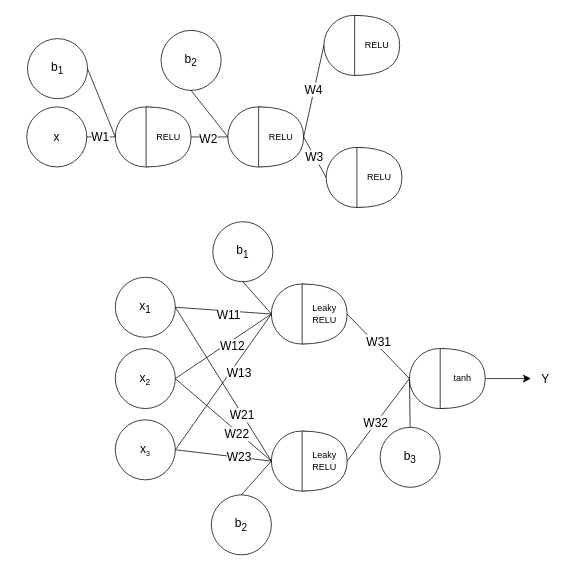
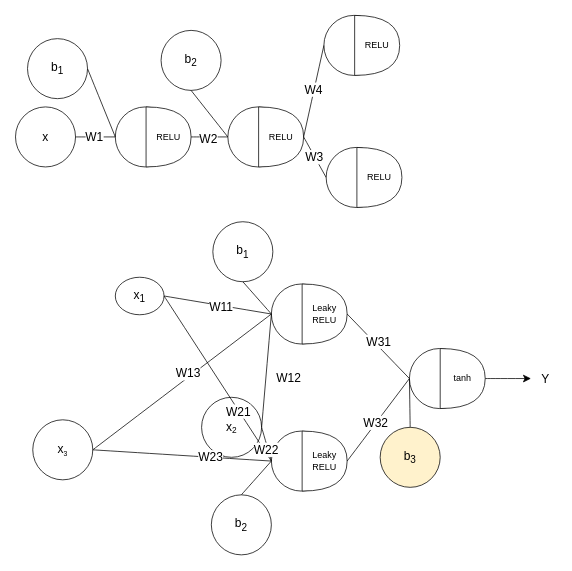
  <mxCell id="0" />
  <mxCell id="1" parent="0" />
- <mxCell id="2" value="&lt;font style=&quot;font-size: 16px;&quot;&gt;x&lt;sub&gt;1&lt;/sub&gt;&lt;/font&gt;" style="ellipse;whiteSpace=wrap;html=1;aspect=fixed;" vertex="1" parent="1"><mxGeometry x="153" y="369" width="80" height="80" as="geometry" /></mxCell>
- <mxCell id="3" value="&lt;font style=&quot;font-size: 16px;&quot;&gt;x&lt;/font&gt;&lt;font style=&quot;font-size: 13.333px;&quot;&gt;&lt;sub&gt;2&lt;/sub&gt;&lt;/font&gt;" style="ellipse;whiteSpace=wrap;html=1;aspect=fixed;" vertex="1" parent="1"><mxGeometry x="153" y="464" width="80" height="80" as="geometry" /></mxCell>
- <mxCell id="4" value="&lt;font style=&quot;font-size: 16px;&quot;&gt;x&lt;/font&gt;&lt;font style=&quot;font-size: 11.111px;&quot;&gt;&lt;sub&gt;3&lt;/sub&gt;&lt;/font&gt;" style="ellipse;whiteSpace=wrap;html=1;aspect=fixed;" vertex="1" parent="1"><mxGeometry x="153" y="559" width="80" height="80" as="geometry" /></mxCell>
+ <mxCell id="2" value="&lt;font style=&quot;font-size: 16px;&quot;&gt;x&lt;sub&gt;1&lt;/sub&gt;&lt;/font&gt;" style="ellipse;whiteSpace=wrap;html=1;aspect=fixed;" vertex="1" parent="1"><mxGeometry x="153" y="369" width="65" height="50" as="geometry" /></mxCell>
+ <mxCell id="3" value="&lt;font style=&quot;font-size: 16px;&quot;&gt;x&lt;/font&gt;&lt;font style=&quot;font-size: 13.333px;&quot;&gt;&lt;sub&gt;2&lt;/sub&gt;&lt;/font&gt;" style="ellipse;whiteSpace=wrap;html=1;aspect=fixed;" vertex="1" parent="1"><mxGeometry x="268" y="529" width="80" height="80" as="geometry" /></mxCell>
+ <mxCell id="4" value="&lt;font style=&quot;font-size: 16px;&quot;&gt;x&lt;/font&gt;&lt;font style=&quot;font-size: 11.111px;&quot;&gt;&lt;sub&gt;3&lt;/sub&gt;&lt;/font&gt;" style="ellipse;whiteSpace=wrap;html=1;aspect=fixed;" vertex="1" parent="1"><mxGeometry x="43" y="559" width="80" height="80" as="geometry" /></mxCell>
  <mxCell id="5" value="" style="ellipse;whiteSpace=wrap;html=1;aspect=fixed;align=left;" vertex="1" parent="1"><mxGeometry x="361" y="378" width="80" height="80" as="geometry" /></mxCell>
  <mxCell id="6" value="Leaky&lt;div&gt;RELU&lt;/div&gt;" style="shape=or;whiteSpace=wrap;html=1;" vertex="1" parent="1"><mxGeometry x="402" y="378" width="60" height="80" as="geometry" /></mxCell>
  <mxCell id="7" value="" style="endArrow=none;html=1;rounded=0;fontSize=12;startSize=8;endSize=8;curved=1;exitX=1;exitY=0.5;exitDx=0;exitDy=0;entryX=0;entryY=0.5;entryDx=0;entryDy=0;" edge="1" parent="1" source="2" target="5"><mxGeometry width="50" height="50" relative="1" as="geometry"><mxPoint x="312" y="634" as="sourcePoint" /><mxPoint x="362" y="584" as="targetPoint" /></mxGeometry></mxCell>
  <mxCell id="8" value="&lt;font style=&quot;font-size: 16px;&quot;&gt;W11&lt;/font&gt;" style="edgeLabel;html=1;align=center;verticalAlign=middle;resizable=0;points=[];fontSize=12;" vertex="1" connectable="0" parent="7"><mxGeometry x="-0.269" y="-2" relative="1" as="geometry"><mxPoint x="24" y="4" as="offset" /></mxGeometry></mxCell>
  <mxCell id="9" value="" style="endArrow=none;html=1;rounded=0;fontSize=12;startSize=8;endSize=8;curved=1;exitX=1;exitY=0.5;exitDx=0;exitDy=0;entryX=0;entryY=0.5;entryDx=0;entryDy=0;" edge="1" parent="1" source="3" target="5"><mxGeometry width="50" height="50" relative="1" as="geometry"><mxPoint x="312" y="634" as="sourcePoint" /><mxPoint x="362" y="584" as="targetPoint" /></mxGeometry></mxCell>
  <mxCell id="10" value="&lt;font style=&quot;font-size: 16px;&quot;&gt;W12&lt;/font&gt;" style="edgeLabel;html=1;align=center;verticalAlign=middle;resizable=0;points=[];fontSize=12;" vertex="1" connectable="0" parent="9"><mxGeometry x="-0.302" y="-1" relative="1" as="geometry"><mxPoint x="30" y="-14" as="offset" /></mxGeometry></mxCell>
  <mxCell id="11" value="" style="endArrow=none;html=1;rounded=0;fontSize=12;startSize=8;endSize=8;curved=1;exitX=1;exitY=0.5;exitDx=0;exitDy=0;entryX=0;entryY=0.5;entryDx=0;entryDy=0;" edge="1" parent="1" source="4" target="5"><mxGeometry width="50" height="50" relative="1" as="geometry"><mxPoint x="312" y="634" as="sourcePoint" /><mxPoint x="362" y="584" as="targetPoint" /></mxGeometry></mxCell>
  <mxCell id="12" value="&lt;font style=&quot;font-size: 16px;&quot;&gt;W13&lt;/font&gt;" style="edgeLabel;html=1;align=center;verticalAlign=middle;resizable=0;points=[];fontSize=12;" vertex="1" connectable="0" parent="11"><mxGeometry x="-0.233" relative="1" as="geometry"><mxPoint x="35" y="-33" as="offset" /></mxGeometry></mxCell>
  <mxCell id="13" value="" style="ellipse;whiteSpace=wrap;html=1;aspect=fixed;align=left;" vertex="1" parent="1"><mxGeometry x="361" y="574" width="80" height="80" as="geometry" /></mxCell>
  <mxCell id="14" value="Leaky&lt;div&gt;RELU&lt;/div&gt;" style="shape=or;whiteSpace=wrap;html=1;" vertex="1" parent="1"><mxGeometry x="402" y="574" width="60" height="80" as="geometry" /></mxCell>
  <mxCell id="15" value="" style="endArrow=none;html=1;rounded=0;fontSize=12;startSize=8;endSize=8;curved=1;exitX=1;exitY=0.5;exitDx=0;exitDy=0;entryX=0;entryY=0.5;entryDx=0;entryDy=0;" edge="1" parent="1" source="2" target="13"><mxGeometry width="50" height="50" relative="1" as="geometry"><mxPoint x="334" y="625" as="sourcePoint" /><mxPoint x="384" y="575" as="targetPoint" /></mxGeometry></mxCell>
  <mxCell id="16" value="&lt;font style=&quot;font-size: 16px;&quot;&gt;W21&lt;/font&gt;" style="edgeLabel;html=1;align=center;verticalAlign=middle;resizable=0;points=[];fontSize=12;" vertex="1" connectable="0" parent="15"><mxGeometry x="0.39" y="-1" relative="1" as="geometry"><mxPoint as="offset" /></mxGeometry></mxCell>
  <mxCell id="17" value="" style="endArrow=none;html=1;rounded=0;fontSize=12;startSize=8;endSize=8;curved=1;exitX=1;exitY=0.5;exitDx=0;exitDy=0;entryX=0;entryY=0.5;entryDx=0;entryDy=0;" edge="1" parent="1" source="3" target="13"><mxGeometry width="50" height="50" relative="1" as="geometry"><mxPoint x="334" y="622" as="sourcePoint" /><mxPoint x="384" y="572" as="targetPoint" /></mxGeometry></mxCell>
  <mxCell id="18" value="&lt;font style=&quot;font-size: 16px;&quot;&gt;W22&lt;/font&gt;" style="edgeLabel;html=1;align=center;verticalAlign=middle;resizable=0;points=[];fontSize=12;" vertex="1" connectable="0" parent="17"><mxGeometry x="0.299" y="-3" relative="1" as="geometry"><mxPoint as="offset" /></mxGeometry></mxCell>
  <mxCell id="19" value="" style="endArrow=none;html=1;rounded=0;fontSize=12;startSize=8;endSize=8;curved=1;exitX=1;exitY=0.5;exitDx=0;exitDy=0;entryX=0;entryY=0.5;entryDx=0;entryDy=0;" edge="1" parent="1" source="4" target="13"><mxGeometry width="50" height="50" relative="1" as="geometry"><mxPoint x="334" y="619" as="sourcePoint" /><mxPoint x="384" y="569" as="targetPoint" /></mxGeometry></mxCell>
  <mxCell id="20" value="&lt;font style=&quot;font-size: 16px;&quot;&gt;W23&lt;/font&gt;" style="edgeLabel;html=1;align=center;verticalAlign=middle;resizable=0;points=[];fontSize=12;" vertex="1" connectable="0" parent="19"><mxGeometry x="0.313" relative="1" as="geometry"><mxPoint as="offset" /></mxGeometry></mxCell>
  <mxCell id="21" value="" style="ellipse;whiteSpace=wrap;html=1;aspect=fixed;align=left;" vertex="1" parent="1"><mxGeometry x="545" y="464" width="80" height="80" as="geometry" /></mxCell>
  <mxCell id="22" value="tanh" style="shape=or;whiteSpace=wrap;html=1;" vertex="1" parent="1"><mxGeometry x="586" y="464" width="60" height="80" as="geometry" /></mxCell>
  <mxCell id="23" value="" style="endArrow=none;html=1;rounded=0;fontSize=12;startSize=8;endSize=8;curved=1;exitX=1;exitY=0.5;exitDx=0;exitDy=0;exitPerimeter=0;entryX=0;entryY=0.5;entryDx=0;entryDy=0;" edge="1" parent="1" source="6" target="21"><mxGeometry width="50" height="50" relative="1" as="geometry"><mxPoint x="564" y="554" as="sourcePoint" /><mxPoint x="614" y="504" as="targetPoint" /></mxGeometry></mxCell>
  <mxCell id="24" value="&lt;font style=&quot;font-size: 16px;&quot;&gt;W31&lt;/font&gt;" style="edgeLabel;html=1;align=center;verticalAlign=middle;resizable=0;points=[];fontSize=12;" vertex="1" connectable="0" parent="23"><mxGeometry x="-0.078" y="4" relative="1" as="geometry"><mxPoint as="offset" /></mxGeometry></mxCell>
  <mxCell id="25" value="" style="endArrow=none;html=1;rounded=0;fontSize=12;startSize=8;endSize=8;curved=1;exitX=1;exitY=0.5;exitDx=0;exitDy=0;exitPerimeter=0;entryX=0;entryY=0.5;entryDx=0;entryDy=0;" edge="1" parent="1" source="14" target="21"><mxGeometry width="50" height="50" relative="1" as="geometry"><mxPoint x="500" y="551" as="sourcePoint" /><mxPoint x="550" y="501" as="targetPoint" /></mxGeometry></mxCell>
  <mxCell id="26" value="&lt;font style=&quot;font-size: 16px;&quot;&gt;W32&lt;/font&gt;" style="edgeLabel;html=1;align=center;verticalAlign=middle;resizable=0;points=[];fontSize=12;" vertex="1" connectable="0" parent="25"><mxGeometry x="-0.077" relative="1" as="geometry"><mxPoint x="-1" as="offset" /></mxGeometry></mxCell>
  <mxCell id="27" value="" style="endArrow=classic;html=1;rounded=0;fontSize=12;startSize=8;endSize=8;curved=1;exitX=1;exitY=0.5;exitDx=0;exitDy=0;exitPerimeter=0;" edge="1" parent="1" source="22"><mxGeometry width="50" height="50" relative="1" as="geometry"><mxPoint x="500" y="548" as="sourcePoint" /><mxPoint x="707" y="504" as="targetPoint" /></mxGeometry></mxCell>
  <mxCell id="28" value="Y" style="text;html=1;align=center;verticalAlign=middle;resizable=0;points=[];autosize=1;strokeColor=none;fillColor=none;fontSize=16;" vertex="1" parent="1"><mxGeometry x="711" y="488.5" width="29" height="31" as="geometry" /></mxCell>
- <mxCell id="29" value="&lt;span style=&quot;font-size: 16px;&quot;&gt;x&lt;/span&gt;" style="ellipse;whiteSpace=wrap;html=1;aspect=fixed;" vertex="1" parent="1"><mxGeometry x="35" y="142" width="80" height="80" as="geometry" /></mxCell>
+ <mxCell id="29" value="&lt;span style=&quot;font-size: 16px;&quot;&gt;x&lt;/span&gt;" style="ellipse;whiteSpace=wrap;html=1;aspect=fixed;" vertex="1" parent="1"><mxGeometry x="20" y="142" width="80" height="80" as="geometry" /></mxCell>
  <mxCell id="30" value="" style="ellipse;whiteSpace=wrap;html=1;aspect=fixed;align=left;" vertex="1" parent="1"><mxGeometry x="153" y="142" width="80" height="80" as="geometry" /></mxCell>
  <mxCell id="31" value="RELU" style="shape=or;whiteSpace=wrap;html=1;" vertex="1" parent="1"><mxGeometry x="194" y="142" width="60" height="80" as="geometry" /></mxCell>
  <mxCell id="32" value="&lt;font style=&quot;&quot;&gt;&lt;sub style=&quot;&quot;&gt;&lt;span style=&quot;font-size: 16px;&quot;&gt;b&lt;sub&gt;1&lt;/sub&gt;&lt;/span&gt;&lt;/sub&gt;&lt;/font&gt;" style="ellipse;whiteSpace=wrap;html=1;aspect=fixed;" vertex="1" parent="1"><mxGeometry x="283" y="295" width="80" height="80" as="geometry" /></mxCell>
  <mxCell id="33" value="" style="endArrow=none;html=1;rounded=0;fontSize=12;startSize=8;endSize=8;curved=1;entryX=0.5;entryY=1;entryDx=0;entryDy=0;exitX=0;exitY=0.5;exitDx=0;exitDy=0;" edge="1" parent="1" source="5" target="32"><mxGeometry width="50" height="50" relative="1" as="geometry"><mxPoint x="319" y="467" as="sourcePoint" /><mxPoint x="369" y="417" as="targetPoint" /></mxGeometry></mxCell>
  <mxCell id="34" value="&lt;font style=&quot;&quot;&gt;&lt;sub style=&quot;&quot;&gt;&lt;span style=&quot;font-size: 16px;&quot;&gt;b&lt;sub&gt;2&lt;/sub&gt;&lt;/span&gt;&lt;/sub&gt;&lt;/font&gt;" style="ellipse;whiteSpace=wrap;html=1;aspect=fixed;" vertex="1" parent="1"><mxGeometry x="281" y="659" width="80" height="80" as="geometry" /></mxCell>
  <mxCell id="35" value="" style="endArrow=none;html=1;rounded=0;fontSize=12;startSize=8;endSize=8;curved=1;exitX=0.5;exitY=0;exitDx=0;exitDy=0;entryX=0;entryY=0.5;entryDx=0;entryDy=0;" edge="1" parent="1" source="34" target="13"><mxGeometry width="50" height="50" relative="1" as="geometry"><mxPoint x="319" y="467" as="sourcePoint" /><mxPoint x="369" y="417" as="targetPoint" /></mxGeometry></mxCell>
- <mxCell id="36" value="&lt;font style=&quot;&quot;&gt;&lt;sub style=&quot;&quot;&gt;&lt;span style=&quot;font-size: 16px;&quot;&gt;b&lt;sub&gt;3&lt;/sub&gt;&lt;/span&gt;&lt;/sub&gt;&lt;/font&gt;" style="ellipse;whiteSpace=wrap;html=1;aspect=fixed;" vertex="1" parent="1"><mxGeometry x="506" y="569" width="80" height="80" as="geometry" /></mxCell>
+ <mxCell id="36" value="&lt;font style=&quot;&quot;&gt;&lt;sub style=&quot;&quot;&gt;&lt;span style=&quot;font-size: 16px;&quot;&gt;b&lt;sub&gt;3&lt;/sub&gt;&lt;/span&gt;&lt;/sub&gt;&lt;/font&gt;" style="ellipse;whiteSpace=wrap;html=1;aspect=fixed;fillColor=#fff2cc;" vertex="1" parent="1"><mxGeometry x="506" y="569" width="80" height="80" as="geometry" /></mxCell>
  <mxCell id="37" value="" style="endArrow=none;html=1;rounded=0;fontSize=12;startSize=8;endSize=8;curved=1;exitX=0.5;exitY=0;exitDx=0;exitDy=0;entryX=0;entryY=0.5;entryDx=0;entryDy=0;" edge="1" parent="1" source="36" target="21"><mxGeometry width="50" height="50" relative="1" as="geometry"><mxPoint x="416" y="473" as="sourcePoint" /><mxPoint x="466" y="423" as="targetPoint" /></mxGeometry></mxCell>
  <mxCell id="38" value="" style="endArrow=none;html=1;rounded=0;fontSize=12;startSize=8;endSize=8;curved=1;exitX=1;exitY=0.5;exitDx=0;exitDy=0;entryX=0;entryY=0.5;entryDx=0;entryDy=0;" edge="1" parent="1" source="29" target="30"><mxGeometry width="50" height="50" relative="1" as="geometry"><mxPoint x="201" y="305" as="sourcePoint" /><mxPoint x="251" y="255" as="targetPoint" /></mxGeometry></mxCell>
  <mxCell id="39" value="&lt;font style=&quot;font-size: 16px;&quot;&gt;W1&lt;/font&gt;" style="edgeLabel;html=1;align=center;verticalAlign=middle;resizable=0;points=[];fontSize=12;" vertex="1" connectable="0" parent="38"><mxGeometry x="-0.094" y="1" relative="1" as="geometry"><mxPoint as="offset" /></mxGeometry></mxCell>
  <mxCell id="40" value="&lt;font style=&quot;font-size: 16px;&quot;&gt;b&lt;sub&gt;1&lt;/sub&gt;&lt;/font&gt;" style="ellipse;whiteSpace=wrap;html=1;aspect=fixed;" vertex="1" parent="1"><mxGeometry x="36" y="51" width="80" height="80" as="geometry" /></mxCell>
  <mxCell id="41" value="" style="endArrow=none;html=1;rounded=0;fontSize=12;startSize=8;endSize=8;curved=1;exitX=1;exitY=0.5;exitDx=0;exitDy=0;entryX=0;entryY=0.5;entryDx=0;entryDy=0;" edge="1" parent="1" source="40" target="30"><mxGeometry width="50" height="50" relative="1" as="geometry"><mxPoint x="201" y="305" as="sourcePoint" /><mxPoint x="251" y="255" as="targetPoint" /></mxGeometry></mxCell>
  <mxCell id="42" value="" style="endArrow=none;html=1;rounded=0;fontSize=12;startSize=8;endSize=8;curved=1;exitX=1;exitY=0.5;exitDx=0;exitDy=0;exitPerimeter=0;entryX=0;entryY=0.5;entryDx=0;entryDy=0;" edge="1" parent="1" source="31" target="44"><mxGeometry width="50" height="50" relative="1" as="geometry"><mxPoint x="288" y="291" as="sourcePoint" /><mxPoint x="313" y="184" as="targetPoint" /></mxGeometry></mxCell>
  <mxCell id="43" value="&lt;font style=&quot;font-size: 16px;&quot;&gt;W2&lt;/font&gt;" style="edgeLabel;html=1;align=center;verticalAlign=middle;resizable=0;points=[];fontSize=12;" vertex="1" connectable="0" parent="42"><mxGeometry x="-0.102" y="-2" relative="1" as="geometry"><mxPoint as="offset" /></mxGeometry></mxCell>
  <mxCell id="44" value="" style="ellipse;whiteSpace=wrap;html=1;aspect=fixed;align=left;" vertex="1" parent="1"><mxGeometry x="303" y="142" width="80" height="80" as="geometry" /></mxCell>
  <mxCell id="45" value="RELU" style="shape=or;whiteSpace=wrap;html=1;" vertex="1" parent="1"><mxGeometry x="344" y="142" width="60" height="80" as="geometry" /></mxCell>
  <mxCell id="46" value="&lt;font style=&quot;font-size: 16px;&quot;&gt;b&lt;sub&gt;2&lt;/sub&gt;&lt;/font&gt;" style="ellipse;whiteSpace=wrap;html=1;aspect=fixed;" vertex="1" parent="1"><mxGeometry x="214" y="40" width="80" height="80" as="geometry" /></mxCell>
  <mxCell id="47" value="" style="endArrow=none;html=1;rounded=0;fontSize=12;startSize=8;endSize=8;curved=1;entryX=0.5;entryY=1;entryDx=0;entryDy=0;exitX=0;exitY=0.5;exitDx=0;exitDy=0;" edge="1" parent="1" source="44" target="46"><mxGeometry width="50" height="50" relative="1" as="geometry"><mxPoint x="241" y="281" as="sourcePoint" /><mxPoint x="291" y="231" as="targetPoint" /></mxGeometry></mxCell>
  <mxCell id="48" value="" style="ellipse;whiteSpace=wrap;html=1;aspect=fixed;align=left;" vertex="1" parent="1"><mxGeometry x="431" y="20" width="80" height="80" as="geometry" /></mxCell>
  <mxCell id="49" value="RELU" style="shape=or;whiteSpace=wrap;html=1;" vertex="1" parent="1"><mxGeometry x="472" y="20" width="60" height="80" as="geometry" /></mxCell>
  <mxCell id="50" value="" style="endArrow=none;html=1;rounded=0;fontSize=12;startSize=8;endSize=8;curved=1;exitX=1;exitY=0.5;exitDx=0;exitDy=0;exitPerimeter=0;entryX=0;entryY=0.5;entryDx=0;entryDy=0;" edge="1" parent="1" source="45" target="48"><mxGeometry width="50" height="50" relative="1" as="geometry"><mxPoint x="415" y="207" as="sourcePoint" /><mxPoint x="465" y="157" as="targetPoint" /></mxGeometry></mxCell>
  <mxCell id="51" value="&lt;font style=&quot;font-size: 16px;&quot;&gt;W4&lt;/font&gt;" style="edgeLabel;html=1;align=center;verticalAlign=middle;resizable=0;points=[];fontSize=12;" vertex="1" connectable="0" parent="50"><mxGeometry x="0.042" y="2" relative="1" as="geometry"><mxPoint as="offset" /></mxGeometry></mxCell>
  <mxCell id="52" value="" style="ellipse;whiteSpace=wrap;html=1;aspect=fixed;align=left;" vertex="1" parent="1"><mxGeometry x="434" y="196" width="80" height="80" as="geometry" /></mxCell>
  <mxCell id="53" value="RELU" style="shape=or;whiteSpace=wrap;html=1;" vertex="1" parent="1"><mxGeometry x="475" y="196" width="60" height="80" as="geometry" /></mxCell>
  <mxCell id="54" value="" style="endArrow=none;html=1;rounded=0;fontSize=12;startSize=8;endSize=8;curved=1;exitX=1;exitY=0.5;exitDx=0;exitDy=0;exitPerimeter=0;entryX=0;entryY=0.5;entryDx=0;entryDy=0;" edge="1" parent="1" source="45" target="52"><mxGeometry width="50" height="50" relative="1" as="geometry"><mxPoint x="415" y="204" as="sourcePoint" /><mxPoint x="465" y="154" as="targetPoint" /></mxGeometry></mxCell>
  <mxCell id="55" value="&lt;font style=&quot;font-size: 16px;&quot;&gt;W3&lt;/font&gt;" style="edgeLabel;html=1;align=center;verticalAlign=middle;resizable=0;points=[];fontSize=12;" vertex="1" connectable="0" parent="54"><mxGeometry x="-0.044" relative="1" as="geometry"><mxPoint x="-1" as="offset" /></mxGeometry></mxCell>
